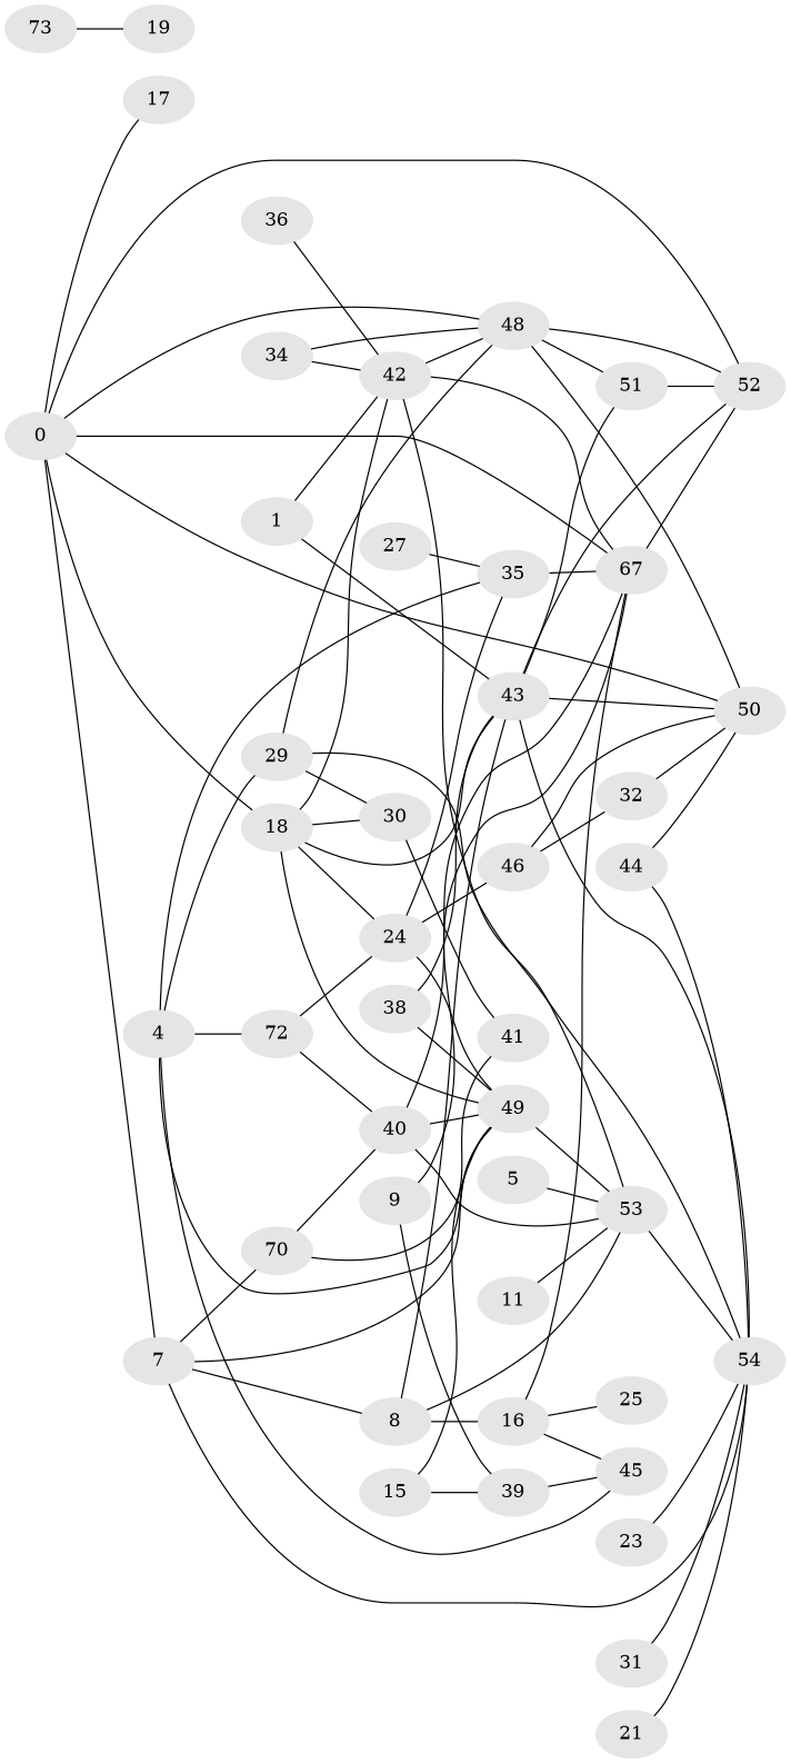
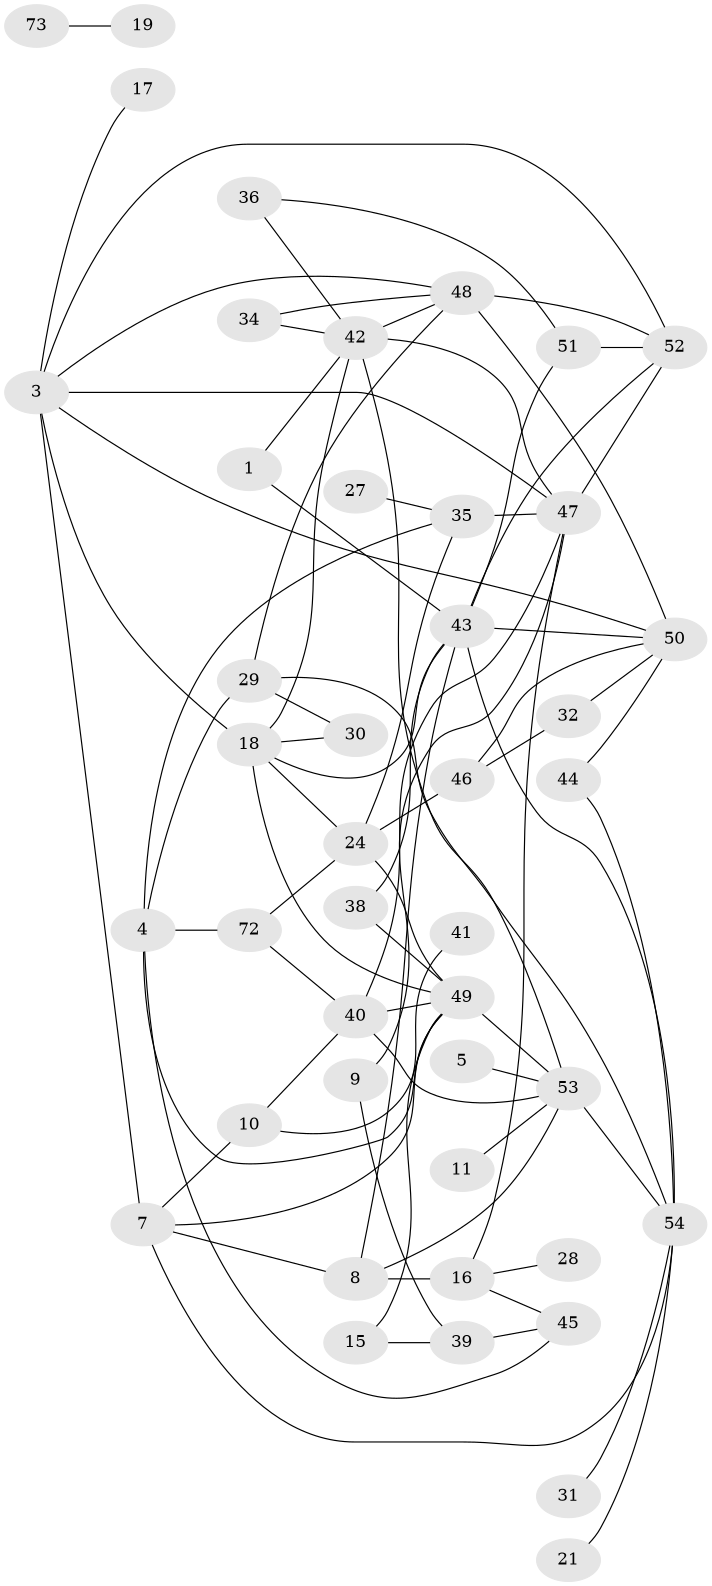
  graph {
    rankdir=LR
    node [color=gray90 style=filled]
    edge [weight=1.0]
    1
    42
    43
-   47 [label=67]
+   47
    48
    53
    50
    51
    52
    54
-   3 [label=0]
+   3
    7
    17
    18
    49
    8
-   10 [label=70]
+   10
    24
    30
    n20 [label=72]
    4
    29
    35
    45
    40
    36
    5
    16
    41
-   28 [label=25]
+   28
    9
    39
    11
    n34 [label=73]
    19
    15
    46
    21
-   23
    32
    27
    31
    34
    38
    44
    1 -- 42
    1 -- 43
    42 -- 47
    42 -- 48
    42 -- 53
    43 -- 50
    43 -- 51
    43 -- 52
    43 -- 54
    47 -- 52
    48 -- 50
-   48 -- 51
+   36 -- 51
    48 -- 52
    53 -- 54
    51 -- 52
    3 -- 47 [weight=2.0]
    3 -- 48
    3 -- 50
    3 -- 52
    3 -- 7
    3 -- 17
    3 -- 18 [weight=2.0]
    7 -- 54
    7 -- 49
    7 -- 8
    7 -- 10
    18 -- 42
    18 -- 43
    18 -- 49
    18 -- 24
    18 -- 30
    49 -- 53 [weight=2.0]
    8 -- 43
    8 -- 53
    8 -- 16
    10 -- 40
    10 -- 41
    24 -- 49
    24 -- 35
    24 -- 46
-   30 -- 41
    n20 -- 24
    n20 -- 40
    4 -- 49
    4 -- n20
    4 -- 29
    4 -- 35
    4 -- 45
    29 -- 48
    29 -- 54
    29 -- 30
    35 -- 47
    40 -- 47
    40 -- 53
    40 -- 49
    36 -- 42
    5 -- 53
    16 -- 47
    16 -- 45
    16 -- 28
    9 -- 47
    9 -- 39
    39 -- 45
    11 -- 53
    n34 -- 19
    15 -- 49
    15 -- 39
    46 -- 50
    46 -- 32
    21 -- 54
-   23 -- 54
    32 -- 50
    27 -- 35
    31 -- 54
    34 -- 42
    34 -- 48
    38 -- 43
    38 -- 49
    44 -- 50
    44 -- 54
  }
